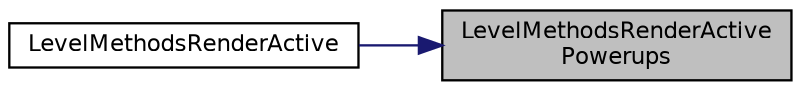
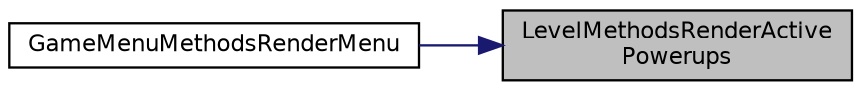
  digraph {
    rankdir=RL
    node [color=black fontname=Helvetica fontsize=10 shape=record style=filled]
    n1 [fillcolor=grey75 fontcolor=black height=0.2 label="LevelMethodsRenderActive\lPowerups" width=0.4]
-   n2 [fillcolor=white height=0.2 label=LevelMethodsRenderActive width=0.4]
+   n2 [fillcolor=white height=0.2 label=GameMenuMethodsRenderMenu width=0.4]
    n1 -> n2 [color=midnightblue dir=back fontname=Helvetica fontsize=10 labelfontname=Helvetica labelfontsize=10 style=solid]
  }
